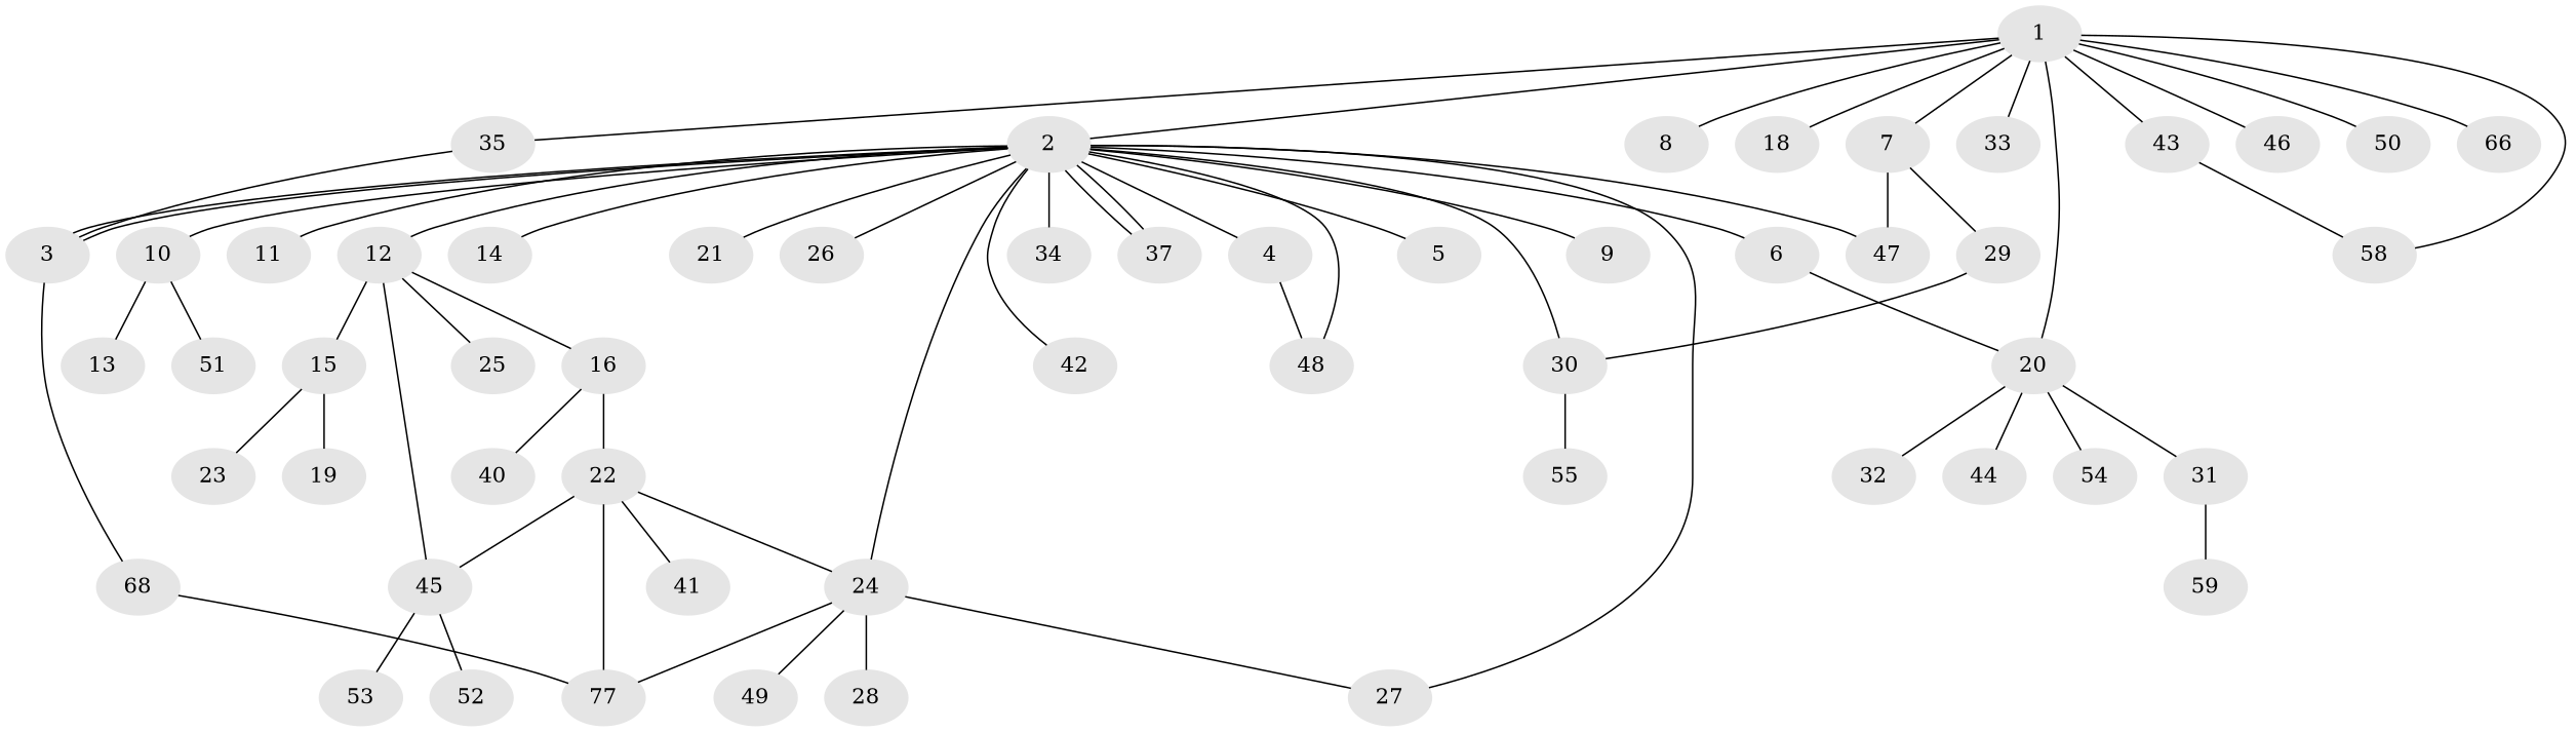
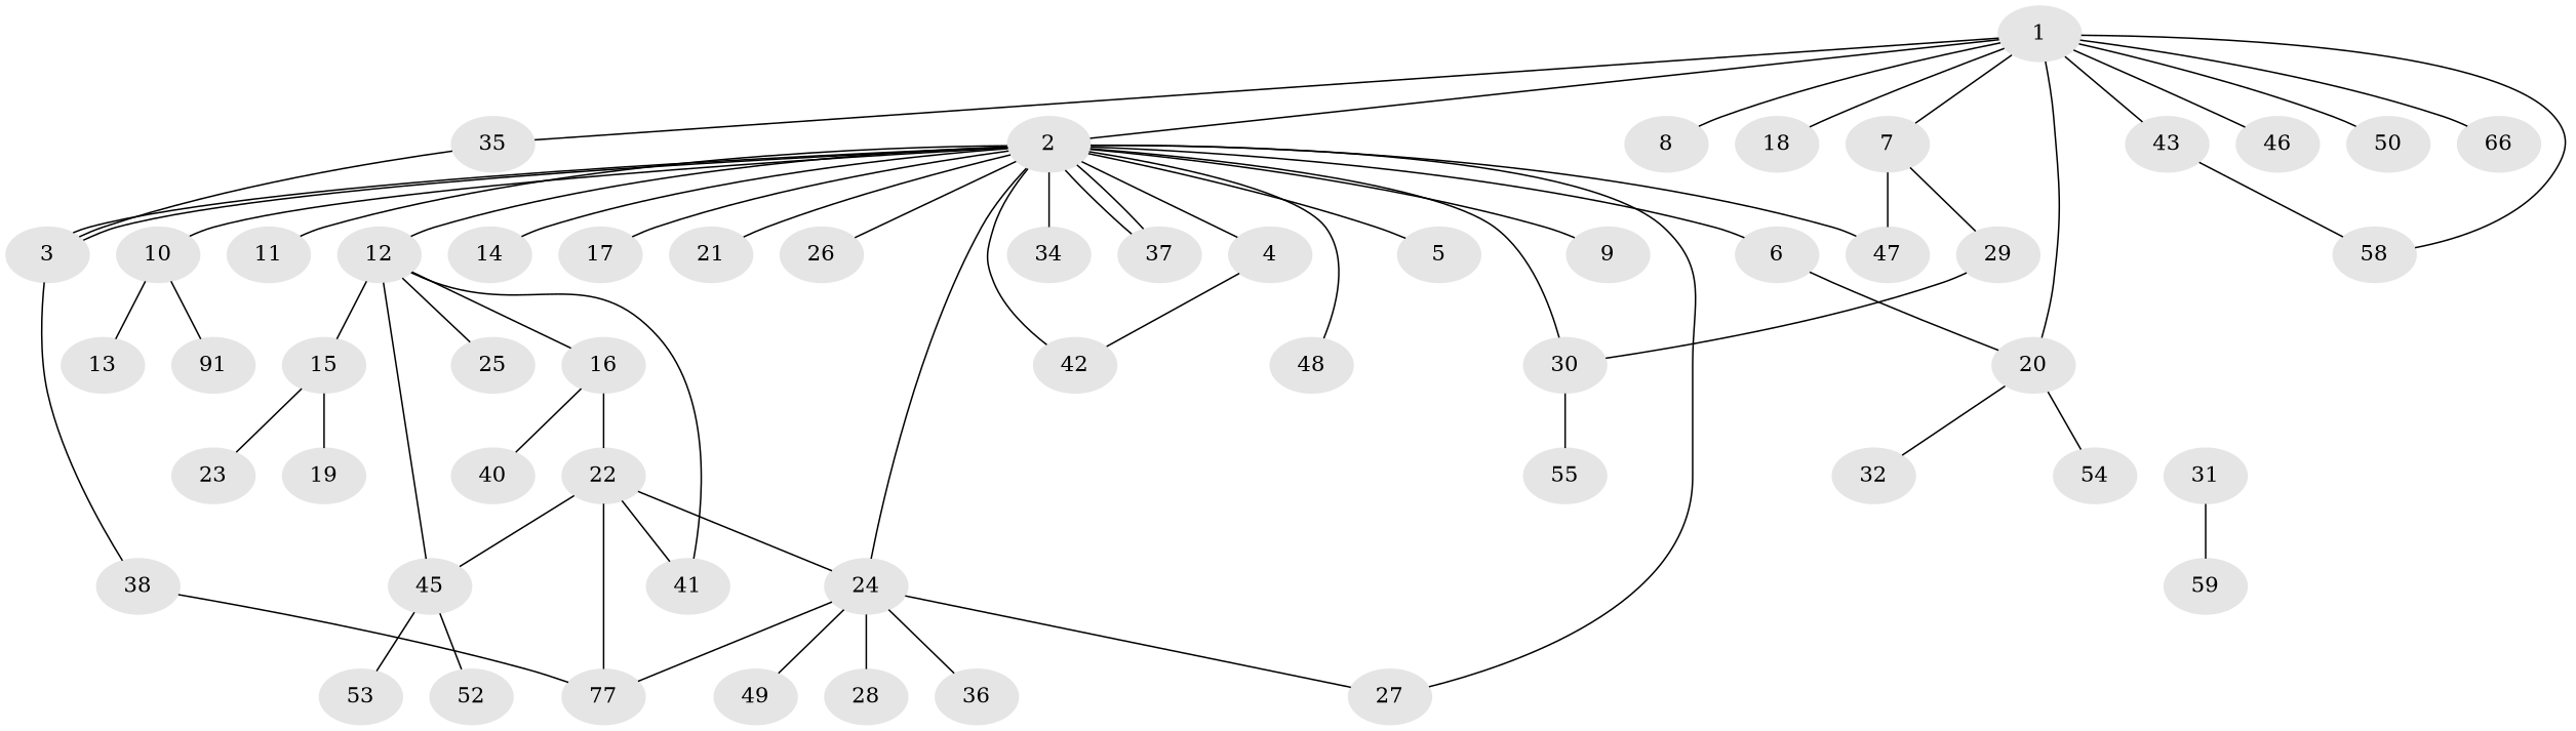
  graph {
    node [color=gray90 style=filled]
    1
    2
    7
    8
    18
    20
-   33
    35
    43
    46
    50
    n12 [label=66]
    58
    3
    4
    5
    6
    9
    10
    11
    12
    14
+   17
    21
    24
    26
    27
    30
    34
    37
    42
    47
    48
-   38 [label=68]
+   38
    29
    31
    32
-   44
    54
    13
-   51
+   51 [label=91]
    15
    16
    25
    41
    45
    n47 [label=77]
    28
+   36
    49
    55
    19
    23
    22
    40
    53
    52
    59
    1 -- 2
    1 -- 7
    1 -- 8
    1 -- 18
    1 -- 20
-   1 -- 33
    1 -- 35
    1 -- 43
    1 -- 46
    1 -- 50
    1 -- n12
    1 -- 58
    2 -- 3
    2 -- 3
    2 -- 4
    2 -- 5
    2 -- 6
    2 -- 9
    2 -- 10
    2 -- 11
    2 -- 12
    2 -- 14
+   2 -- 17
    2 -- 21
    2 -- 24
    2 -- 26
    2 -- 27
    2 -- 30
    2 -- 34
    2 -- 37
    2 -- 37
    2 -- 42
    2 -- 47
    2 -- 48
    7 -- 47
    7 -- 29
-   20 -- 31
    20 -- 32
-   20 -- 44
    20 -- 54
    35 -- 3
    43 -- 58
    3 -- 38
-   4 -- 48
+   4 -- 42
    6 -- 20
    10 -- 13
    10 -- 51
    12 -- 15
    12 -- 16
    12 -- 25
+   12 -- 41
    12 -- 45
    24 -- 27
    24 -- n47
    24 -- 28
+   24 -- 36
    24 -- 49
    30 -- 55
    38 -- n47
    29 -- 30
    31 -- 59
    15 -- 19
    15 -- 23
    16 -- 22
    16 -- 40
    45 -- 53
    45 -- 52
    22 -- 24
    22 -- 41
    22 -- 45
    22 -- n47
  }
